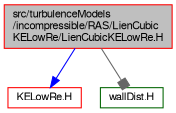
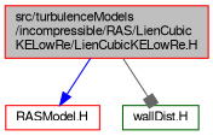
  digraph {
    node [color=red fontname=FreeSans fontsize=10 shape=record]
    edge [fontname=FreeSans fontsize=10 labelfontname=FreeSans labelfontsize=10 style=solid]
    n1 [fillcolor=grey75 fontcolor=black height=0.2 label="src/turbulenceModels\l/incompressible/RAS/LienCubic\lKELowRe/LienCubicKELowRe.H" style=filled width=0.4]
-   n2 [height=0.2 label="KELowRe.H" width=0.4]
+   n2 [height=0.2 label="RASModel.H" width=0.4]
    n3 [color=darkgreen height=0.2 label="wallDist.H" width=0.4]
    n1 -> n2 [color=blue arrowhead=normal]
    n1 -> n3 [color=gray40 arrowhead=box]
  }
